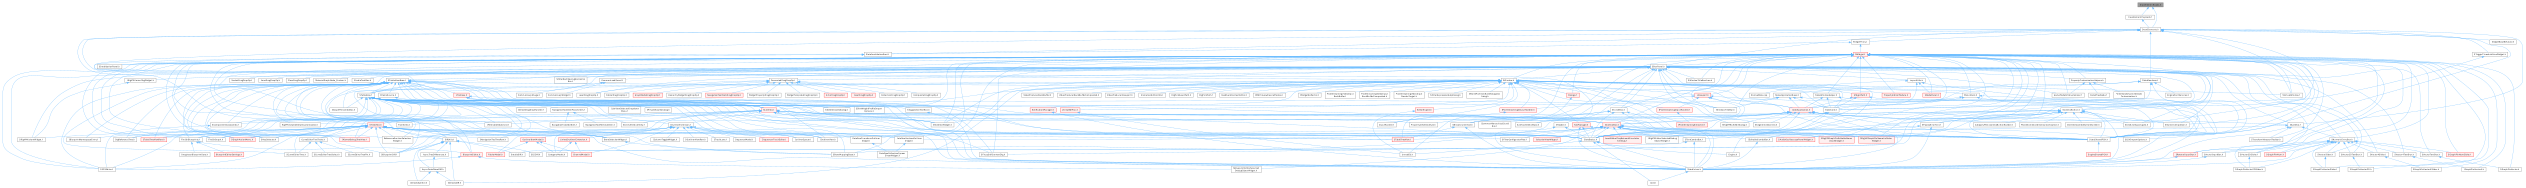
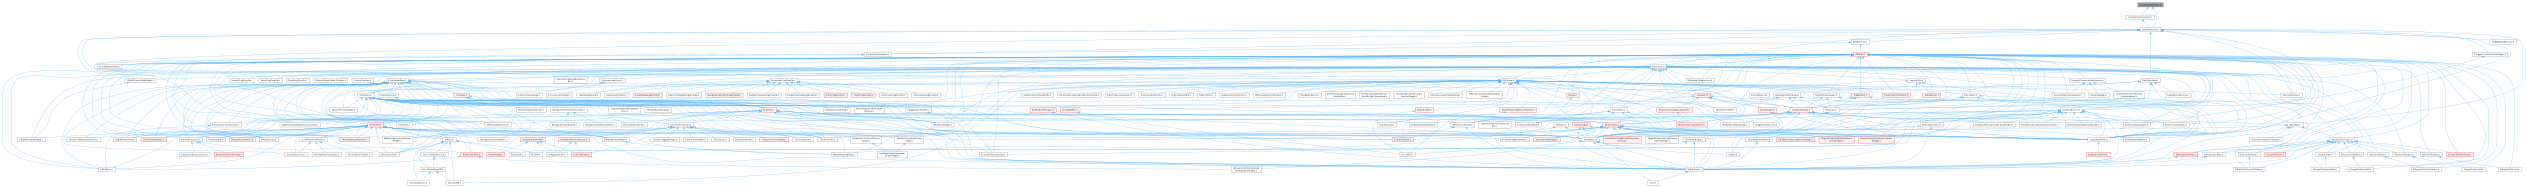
  digraph {
    fontname="IBM Plex Sans"
    node [color=grey40 fillcolor=white fontname="IBM Plex Sans" fontsize=10 shape=box style=filled]
    edge [color=steelblue1 dir=back fontname="IBM Plex Sans" fontsize=10 labelfontname=Helvetica labelfontsize=10 style=solid]
    n1 [color=gray40 fillcolor=grey60 fontcolor=black height=0.2 label="DrawElementTypes.h" width=0.4]
    n2 [height=0.2 label="DrawElementPayloads.h" width=0.4]
    n3 [height=0.2 label="DrawElements.h" width=0.4]
    n4 [height=0.2 label="PaintUtils.h" width=0.4]
    n5 [height=0.2 label="SBoxPanel.h" width=0.4]
    n6 [height=0.2 label="SlateCore.h" width=0.4]
    n7 [height=0.2 label="SlateSharedPCH.h" width=0.4]
    n8 [height=0.2 label="SSpinBox.h" width=0.4]
    n9 [height=0.2 label="STableRow.h" width=0.4]
    n10 [height=0.2 label="SubTrackEditorBase.h" width=0.4]
    n11 [height=0.2 label="SVirtualWindow.h" width=0.4]
    n12 [height=0.2 label="STriggerThresholdLineWidget.h" width=0.4]
    n13 [height=0.2 label="SlateInvalidationRoot.h" width=0.4]
    n14 [height=0.2 label="SlateRenderer.h" width=0.4]
    n15 [height=0.2 label="WidgetBaseBehavior.h" width=0.4]
    n16 [height=0.2 label="WidgetProxy.h" width=0.4]
    n17 [height=0.2 label="BoneDragDropOp.h" width=0.4]
    n18 [height=0.2 label="ClassDragDropOp.h" width=0.4]
    n19 [height=0.2 label="CommonLoadGuard.h" width=0.4]
    n20 [height=0.2 label="DecoratedDragDropOp.h" width=0.4]
    n21 [height=0.2 label="LevelDragDropOp.h" width=0.4]
    n22 [height=0.2 label="DiffUtils.h" width=0.4]
    n23 [height=0.2 label="GameModeInfoCustomizer.h" width=0.4]
    n24 [height=0.2 label="LayoutUtils.h" width=0.4]
    n25 [height=0.2 label="MaterialGraphNode_Custom.h" width=0.4]
    n26 [height=0.2 label="PropertyCustomizationHelpers.h" width=0.4]
    n27 [height=0.2 label="SAudioTextBox.h" width=0.4]
    n28 [height=0.2 label="SBreadcrumbTrail.h" width=0.4]
    n29 [height=0.2 label="SComboButton.h" width=0.4]
    n30 [height=0.2 label="SEditableComboBox.h" width=0.4]
    n31 [height=0.2 label="SSCSEditor.h" width=0.4]
    n32 [height=0.2 label="SGridLineSpacingList.h" width=0.4]
    n33 [height=0.2 label="SNumericDropDown.h" width=0.4]
    n34 [height=0.2 label="SFilterBarClippingHorizontal\lBox.h" width=0.4]
    n35 [height=0.2 label="SHeader.h" width=0.4]
    n36 [height=0.2 label="SNumericEntryBox.h" width=0.4]
    n37 [height=0.2 label="SVector2DSlider.h" width=0.4]
    n38 [height=0.2 label="SVector2DTextBox.h" width=0.4]
    n39 [height=0.2 label="SVector4Slider.h" width=0.4]
    n40 [height=0.2 label="SVector4TextBox.h" width=0.4]
    n41 [height=0.2 label="SVectorSlider.h" width=0.4]
    n42 [height=0.2 label="SVectorTextBox.h" width=0.4]
    n43 [height=0.2 label="SRigVMVariantTagWidget.h" width=0.4]
    n44 [height=0.2 label="SRigVMVariantWidget.h" width=0.4]
    n45 [height=0.2 label="SScrollBox.h" width=0.4]
    n46 [height=0.2 label="SSegmentedControl.h" width=0.4]
    n47 [height=0.2 label="SSkeletonWidget.h" width=0.4]
    n48 [height=0.2 label="STableViewBase.h" width=0.4]
    n49 [height=0.2 label="SWindow.h" width=0.4]
    n50 [height=0.2 label="SWindowTitleBar.h" width=0.4]
    n51 [height=0.2 label="SWindowTitleBarArea.h" width=0.4]
    n52 [height=0.2 label="SocketDragDropOp.h" width=0.4]
    n53 [height=0.2 label="Engine.h" width=0.4]
    n54 [height=0.2 label="SlateBasics.h" width=0.4]
    n55 [color=red fillcolor="#FFF0F0" height=0.2 label="EngineSharedPCH.h" width=0.4]
    n56 [height=0.2 label="SlateExtras.h" width=0.4]
    n57 [height=0.2 label="STransformViewportToolbar.h" width=0.4]
    n58 [height=0.2 label="SBlueprintDiff.h" width=0.4]
    n59 [height=0.2 label="SBoneMappingBase.h" width=0.4]
    n60 [color=red fillcolor="#FFF0F0" height=0.2 label="SComboBox.h" width=0.4]
    n61 [height=0.2 label="SComponentClassCombo.h" width=0.4]
    n62 [height=0.2 label="DataflowTransformOutliner\lWidget.h" width=0.4]
    n63 [height=0.2 label="DataflowVerticesOutliner\lWidget.h" width=0.4]
    n64 [height=0.2 label="SFilterConfiguratorRow.h" width=0.4]
    n65 [color=red fillcolor="#FFF0F0" height=0.2 label="SelectionViewWidget.h" width=0.4]
    n66 [height=0.2 label="SFixupSelfContextDlg.h" width=0.4]
    n67 [height=0.2 label="BoneSelectionWidget.h" width=0.4]
    n68 [height=0.2 label="CurveEditorTreeTraits.h" width=0.4]
    n69 [height=0.2 label="DlgReferenceTree.h" width=0.4]
    n70 [height=0.2 label="FindInBlueprints.h" width=0.4]
    n71 [height=0.2 label="FindInGraph.h" width=0.4]
    n72 [height=0.2 label="IDetailDragDropHandler.h" width=0.4]
    n73 [height=0.2 label="IOutlinerExtension.h" width=0.4]
    n74 [height=0.2 label="OutlinerSpacer.h" width=0.4]
    n75 [height=0.2 label="SOutlinerView.h" width=0.4]
    n76 [height=0.2 label="NavigationToolItemParameters.h" width=0.4]
    n77 [height=0.2 label="PropertyInfoViewStyle.h" width=0.4]
    n78 [height=0.2 label="ReferenceSectionSelection\lWidget.h" width=0.4]
    n79 [height=0.2 label="SAnimAttributeView.h" width=0.4]
    n80 [height=0.2 label="SDeleteAssetsDialog.h" width=0.4]
    n81 [height=0.2 label="SFilterableObjectList.h" width=0.4]
    n82 [color=red fillcolor="#FFF0F0" height=0.2 label="SGraphActionMenu.h" width=0.4]
    n83 [height=0.2 label="SGraphPinComboBox.h" width=0.4]
    n84 [height=0.2 label="SKeySelector.h" width=0.4]
    n85 [color=red fillcolor="#FFF0F0" height=0.2 label="SKismetDebugTreeView.h" width=0.4]
    n86 [color=red fillcolor="#FFF0F0" height=0.2 label="SListView.h" width=0.4]
    n87 [color=red fillcolor="#FFF0F0" height=0.2 label="STreeView.h" width=0.4]
    n88 [height=0.2 label="SNavigationToolTreeRow.h" width=0.4]
    n89 [color=red fillcolor="#FFF0F0" height=0.2 label="STableTreeViewRow.h" width=0.4]
    n90 [height=0.2 label="SListViewSelectorDropdown\lMenu.h" width=0.4]
    n91 [height=0.2 label="SPrivateAssetsDialog.h" width=0.4]
    n92 [height=0.2 label="SSkinWeightProfileImport\lOptions.h" width=0.4]
    n93 [height=0.2 label="SSuggestionTextBox.h" width=0.4]
    n94 [color=red fillcolor="#FFF0F0" height=0.2 label="SAudioOscilloscopePanelWidget.h" width=0.4]
    n95 [height=0.2 label="SInvalidationPanel.h" width=0.4]
    n96 [color=red fillcolor="#FFF0F0" height=0.2 label="SlateApplication.h" width=0.4]
    n97 [height=0.2 label="EngineFontServices.h" width=0.4]
    n98 [height=0.2 label="SlateApplicationBase.h" width=0.4]
    n99 [color=red fillcolor="#FFF0F0" height=0.2 label="SWidget.h" width=0.4]
    n100 [height=0.2 label="CommonLazyImage.h" width=0.4]
    n101 [height=0.2 label="CommonLazyWidget.h" width=0.4]
    n102 [color=red fillcolor="#FFF0F0" height=0.2 label="ActorDragDropOp.h" width=0.4]
    n103 [color=red fillcolor="#FFF0F0" height=0.2 label="AssetDragDropOp.h" width=0.4]
    n104 [height=0.2 label="CollectionDragDropOp.h" width=0.4]
    n105 [height=0.2 label="CompositeDragDropOp.h" width=0.4]
    n106 [height=0.2 label="FolderDragDropOp.h" width=0.4]
    n107 [color=red fillcolor="#FFF0F0" height=0.2 label="GraphNodeDragDropOp.h" width=0.4]
    n108 [height=0.2 label="HierarchyWidgetDragDropOp.h" width=0.4]
    n109 [color=red fillcolor="#FFF0F0" height=0.2 label="NavigationToolItemDragDropOp.h" width=0.4]
    n110 [height=0.2 label="WidgetPropertyDragDropOp.h" width=0.4]
    n111 [height=0.2 label="WidgetTemplateDragDropOp.h" width=0.4]
    n112 [height=0.2 label="AsyncDetailViewDiff.h" width=0.4]
    n113 [height=0.2 label="SDetailsDiff.h" width=0.4]
    n114 [height=0.2 label="SDetailsSplitter.h" width=0.4]
    n115 [height=0.2 label="AsyncTreeDifferences.h" width=0.4]
    n116 [height=0.2 label="DetailsDiff.h" width=0.4]
    n117 [height=0.2 label="SCSDiff.h" width=0.4]
    n118 [height=0.2 label="SLinkedBox.cpp" width=0.4]
    n119 [color=red fillcolor="#FFF0F0" height=0.2 label="SNodePanel.h" width=0.4]
    n120 [height=0.2 label="DetailTreeNode.h" width=0.4]
    n121 [height=0.2 label="PerlinNoiseChannelDetails\lCustomization.h" width=0.4]
    n122 [color=red fillcolor="#FFF0F0" height=0.2 label="STableTreeView.h" width=0.4]
    n123 [height=0.2 label="CategoryMenuComboButtonBuilder.h" width=0.4]
    n124 [height=0.2 label="MovieSceneConditionCustomization.h" width=0.4]
    n125 [height=0.2 label="OverridesComboButtonBuilder.h" width=0.4]
    n126 [color=red fillcolor="#FFF0F0" height=0.2 label="SRigVMGraphPinEditableName\lValueWidget.h" width=0.4]
    n127 [color=red fillcolor="#FFF0F0" height=0.2 label="SRigVMGraphPinNameListValue\lWidget.h" width=0.4]
    n128 [height=0.2 label="SPopUpErrorText.h" width=0.4]
    n129 [color=red fillcolor="#FFF0F0" height=0.2 label="SGraphPinNum.h" width=0.4]
    n130 [color=red fillcolor="#FFF0F0" height=0.2 label="SGraphPinNumSlider.h" width=0.4]
    n131 [height=0.2 label="SGraphPinVector2DSlider.h" width=0.4]
    n132 [height=0.2 label="SGraphPinVectorSlider.h" width=0.4]
    n133 [color=red fillcolor="#FFF0F0" height=0.2 label="SRotatorInputBox.h" width=0.4]
    n134 [height=0.2 label="SVectorInputBox.h" width=0.4]
    n135 [height=0.2 label="SGraphPinVector2D.h" width=0.4]
    n136 [height=0.2 label="SGraphPinVector4Slider.h" width=0.4]
    n137 [height=0.2 label="SGraphPinVector4.h" width=0.4]
    n138 [height=0.2 label="SGraphPinVector.h" width=0.4]
    n139 [height=0.2 label="SCommonHierarchicalScroll\lBox.h" width=0.4]
    n140 [height=0.2 label="SCurveEditorTree.h" width=0.4]
    n141 [height=0.2 label="RigVMVariableDetailCustomization.h" width=0.4]
    n142 [color=red fillcolor="#FFF0F0" height=0.2 label="STileView.h" width=0.4]
    n143 [height=0.2 label="SBlueprintNamespaceEntry.h" width=0.4]
    n144 [height=0.2 label="IItemsSource.h" width=0.4]
    n145 [color=red fillcolor="#FFF0F0" height=0.2 label="BlueprintEditor.h" width=0.4]
    n146 [height=0.2 label="AnimationEditorUtils.h" width=0.4]
    n147 [color=red fillcolor="#FFF0F0" height=0.2 label="Dialogs.h" width=0.4]
    n148 [height=0.2 label="DlgPickAssetPath.h" width=0.4]
    n149 [height=0.2 label="DlgPickPath.h" width=0.4]
    n150 [color=red fillcolor="#FFF0F0" height=0.2 label="EditorEngine.h" width=0.4]
    n151 [height=0.2 label="FeedbackContextEditor.h" width=0.4]
+   n152 [color=red fillcolor="#FFF0F0" height=0.2 label="GameEngine.h" width=0.4]
    n153 [height=0.2 label="IPIEPreviewDeviceModule.h" width=0.4]
    n154 [color=red fillcolor="#FFF0F0" height=0.2 label="IPixelStreaming2InputHandler.h" width=0.4]
    n155 [height=0.2 label="InputHandler.h" width=0.4]
    n156 [color=red fillcolor="#FFF0F0" height=0.2 label="IPixelStreamingInputHandler.h" width=0.4]
    n157 [color=red fillcolor="#FFF0F0" height=0.2 label="IPixelStreamingStreamer.h" width=0.4]
    n158 [height=0.2 label="IWidgetReflector.h" width=0.4]
    n159 [height=0.2 label="MenuStack.h" width=0.4]
    n160 [height=0.2 label="SRigVMBulkEditDialog.h" width=0.4]
    n161 [color=red fillcolor="#FFF0F0" height=0.2 label="NotificationManager.h" width=0.4]
    n162 [height=0.2 label="PixelStreamingVideoInput\lBackBuffer.h" width=0.4]
    n163 [height=0.2 label="PixelStreamingVideoInput\lBackBufferComposited.h" width=0.4]
    n164 [height=0.2 label="PixelStreamingVideoInput\lRenderTarget.h" width=0.4]
    n165 [color=red fillcolor="#FFF0F0" height=0.2 label="PropertyEditorModule.h" width=0.4]
    n166 [height=0.2 label="SFilterExpressionHelpDialog.h" width=0.4]
    n167 [color=red fillcolor="#FFF0F0" height=0.2 label="SViewport.h" width=0.4]
    n168 [height=0.2 label="SWorldPartitionBuildNavigation\lDialog.h" width=0.4]
    n169 [height=0.2 label="SlateWindowHelper.h" width=0.4]
    n170 [color=red fillcolor="#FFF0F0" height=0.2 label="TabManager.h" width=0.4]
    n171 [color=red fillcolor="#FFF0F0" height=0.2 label="UnrealEdMisc.h" width=0.4]
    n172 [height=0.2 label="VideoProducerBackBuffer.h" width=0.4]
    n173 [height=0.2 label="VideoProducerBackBufferComposited.h" width=0.4]
    n174 [height=0.2 label="VideoProducerViewport.h" width=0.4]
    n175 [color=red fillcolor="#FFF0F0" height=0.2 label="WidgetPath.h" width=0.4]
    n176 [height=0.2 label="Slate.h" width=0.4]
    n177 [height=0.2 label="UnrealEd.h" width=0.4]
    n178 [color=red fillcolor="#FFF0F0" height=0.2 label="LevelEditorPlayNetworkEmulation\lSettings.h" width=0.4]
    n179 [height=0.2 label="SBlueprintEditorSelected\lDebugObjectWidget.h" width=0.4]
    n180 [height=0.2 label="SCSVImportOptions.h" width=0.4]
    n181 [height=0.2 label="SRigVMEditorSelectedDebug\lObjectWidget.h" width=0.4]
    n182 [height=0.2 label="STextComboBox.h" width=0.4]
    n183 [height=0.2 label="DataflowCollectionSpread\lSheetWidget.h" width=0.4]
    n184 [height=0.2 label="SCurveEditorTreePin.h" width=0.4]
    n185 [height=0.2 label="SCurveEditorTreeSelect.h" width=0.4]
    n186 [color=red fillcolor="#FFF0F0" height=0.2 label="BlueprintEditorSettings.h" width=0.4]
    n187 [height=0.2 label="ImaginaryBlueprintData.h" width=0.4]
    n188 [height=0.2 label="CategoryModel.h" width=0.4]
    n189 [color=red fillcolor="#FFF0F0" height=0.2 label="ChannelModel.h" width=0.4]
    n190 [color=red fillcolor="#FFF0F0" height=0.2 label="FolderModel.h" width=0.4]
    n191 [color=red fillcolor="#FFF0F0" height=0.2 label="ISequencerTrackEditor.h" width=0.4]
    n192 [color=red fillcolor="#FFF0F0" height=0.2 label="LinkedOutlinerExtension.h" width=0.4]
    n193 [color=red fillcolor="#FFF0F0" height=0.2 label="OutlinerItemModel.h" width=0.4]
    n194 [height=0.2 label="SColumnToggleWidget.h" width=0.4]
    n195 [height=0.2 label="SOutlinerViewRow.h" width=0.4]
    n196 [height=0.2 label="STrackLane.h" width=0.4]
    n197 [height=0.2 label="SequenceModel.h" width=0.4]
    n198 [height=0.2 label="NavigationToolAddItem.h" width=0.4]
    n199 [height=0.2 label="NavigationToolRemoveItem.h" width=0.4]
    n1 -> n2
    n1 -> n3
    n2 -> n3
    n3 -> n4
    n3 -> n5
    n3 -> n6
    n3 -> n7
    n3 -> n8
    n3 -> n9
    n3 -> n10
    n3 -> n11
    n3 -> n12
    n3 -> n13
    n3 -> n14
    n3 -> n15
    n3 -> n16
    n5 -> n6
    n5 -> n7
    n5 -> n8
    n5 -> n9
    n5 -> n17
    n5 -> n18
    n5 -> n19
    n5 -> n20
    n5 -> n21
    n5 -> n22
    n5 -> n23
    n5 -> n24
    n5 -> n25
    n5 -> n26
    n5 -> n27
    n5 -> n28
    n5 -> n29
    n5 -> n30
    n5 -> n31
    n5 -> n32
    n5 -> n33
    n5 -> n34
    n5 -> n35
    n5 -> n36
    n5 -> n37
    n5 -> n38
    n5 -> n39
    n5 -> n40
    n5 -> n41
    n5 -> n42
    n5 -> n43
    n5 -> n44
    n5 -> n45
    n5 -> n46
    n5 -> n47
    n5 -> n48
    n5 -> n49
    n5 -> n50
    n5 -> n51
    n5 -> n52
    n6 -> n53
    n6 -> n54
    n7 -> n55
    n8 -> n36
    n8 -> n54
    n8 -> n56
    n8 -> n57
    n9 -> n7
    n9 -> n31
    n9 -> n47
    n9 -> n54
    n9 -> n56
    n9 -> n58
    n9 -> n59
    n9 -> n60
    n9 -> n61
    n9 -> n62
    n9 -> n63
    n9 -> n64
    n9 -> n65
    n9 -> n66
    n9 -> n67
    n9 -> n68
    n9 -> n69
    n9 -> n70
    n9 -> n71
    n9 -> n72
    n9 -> n73
    n9 -> n74
    n9 -> n75
    n9 -> n76
    n9 -> n77
    n9 -> n78
    n9 -> n79
    n9 -> n80
    n9 -> n81
    n9 -> n82
    n9 -> n83
    n9 -> n84
    n9 -> n85
    n9 -> n86
    n9 -> n87
    n9 -> n88
    n9 -> n89
    n9 -> n90
    n9 -> n91
    n9 -> n92
    n9 -> n93
    n12 -> n94
    n13 -> n49
    n13 -> n95
    n14 -> n6
    n14 -> n7
    n14 -> n96
    n14 -> n97
    n14 -> n98
    n16 -> n13
    n16 -> n99
    n19 -> n100
    n19 -> n101
    n20 -> n21
    n20 -> n102
    n20 -> n103
    n20 -> n104
    n20 -> n105
    n20 -> n106
    n20 -> n107
    n20 -> n108
    n20 -> n109
    n20 -> n110
    n20 -> n111
    n22 -> n58
    n22 -> n112
    n22 -> n113
    n22 -> n114
    n22 -> n115
    n22 -> n116
    n22 -> n117
    n24 -> n6
    n24 -> n7
    n24 -> n118
    n24 -> n119
    n26 -> n23
    n26 -> n120
    n26 -> n121
    n28 -> n56
    n28 -> n122
    n29 -> n7
    n29 -> n32
    n29 -> n33
    n29 -> n54
    n29 -> n56
    n29 -> n59
    n29 -> n60
    n29 -> n61
    n29 -> n123
    n29 -> n124
    n29 -> n125
    n29 -> n126
    n29 -> n127
    n29 -> n128
    n30 -> n56
    n35 -> n54
    n35 -> n56
    n36 -> n37
    n36 -> n38
    n36 -> n39
    n36 -> n40
    n36 -> n41
    n36 -> n42
    n36 -> n56
    n36 -> n129
    n36 -> n130
    n36 -> n131
    n36 -> n132
    n36 -> n133
    n36 -> n134
    n37 -> n131
    n38 -> n135
    n39 -> n136
    n40 -> n137
    n41 -> n132
    n42 -> n138
    n43 -> n44
    n45 -> n7
    n45 -> n28
    n45 -> n54
    n45 -> n56
    n45 -> n139
    n48 -> n7
    n48 -> n9
    n48 -> n31
    n48 -> n47
    n48 -> n54
    n48 -> n56
    n48 -> n58
    n48 -> n59
    n48 -> n60
    n48 -> n61
    n48 -> n66
    n48 -> n67
    n48 -> n69
    n48 -> n70
    n48 -> n71
    n48 -> n75
    n48 -> n78
    n48 -> n80
    n48 -> n81
    n48 -> n82
    n48 -> n83
    n48 -> n84
    n48 -> n85
    n48 -> n86
    n48 -> n87
    n48 -> n89
    n48 -> n92
    n48 -> n93
    n48 -> n122
    n48 -> n140
    n48 -> n141
    n48 -> n142
    n48 -> n143
    n48 -> n144
    n49 -> n6
    n49 -> n7
    n49 -> n11
    n49 -> n47
    n49 -> n50
    n49 -> n58
    n49 -> n92
    n49 -> n96
    n49 -> n113
    n49 -> n145
    n49 -> n146
    n49 -> n147
    n49 -> n148
    n49 -> n149
    n49 -> n150
    n49 -> n151
+   n49 -> n152
    n49 -> n153
    n49 -> n154
    n49 -> n155
    n49 -> n156
    n49 -> n157
    n49 -> n158
    n49 -> n159
    n49 -> n160
    n49 -> n161
    n49 -> n162
    n49 -> n163
    n49 -> n164
    n49 -> n165
    n49 -> n166
    n49 -> n167
    n49 -> n168
    n49 -> n169
    n49 -> n170
    n49 -> n171
    n49 -> n172
    n49 -> n173
    n49 -> n174
    n49 -> n175
    n54 -> n53
    n54 -> n56
    n54 -> n176
    n54 -> n177
    n56 -> n176
    n60 -> n7
    n60 -> n30
    n60 -> n54
    n60 -> n56
    n60 -> n62
    n60 -> n63
    n60 -> n64
    n60 -> n65
    n60 -> n94
    n60 -> n122
    n60 -> n126
    n60 -> n127
    n60 -> n178
    n60 -> n179
    n60 -> n180
    n60 -> n181
    n60 -> n182
    n61 -> n31
    n62 -> n183
    n63 -> n183
    n67 -> n59
    n68 -> n140
    n68 -> n184
    n68 -> n185
    n70 -> n145
    n70 -> n186
    n70 -> n187
    n73 -> n74
    n73 -> n75
    n73 -> n188
    n73 -> n189
    n73 -> n190
    n73 -> n191
    n73 -> n192
    n73 -> n193
    n73 -> n194
    n73 -> n195
    n73 -> n196
    n73 -> n197
    n76 -> n198
    n76 -> n199
    n86 -> n7
    n86 -> n47
    n86 -> n54
    n86 -> n56
    n86 -> n58
    n86 -> n60
    n86 -> n73
    n86 -> n78
    n86 -> n79
    n86 -> n81
    n86 -> n87
    n86 -> n126
    n86 -> n127
    n86 -> n141
    n87 -> n7
    n87 -> n22
    n87 -> n31
    n87 -> n44
    n87 -> n54
    n87 -> n56
    n87 -> n58
    n87 -> n62
    n87 -> n63
    n87 -> n67
    n87 -> n68
    n87 -> n69
    n87 -> n70
    n87 -> n71
    n87 -> n75
    n87 -> n78
    n87 -> n82
    n87 -> n84
    n87 -> n85
    n87 -> n88
    n87 -> n89
    n87 -> n122
    n87 -> n140
    n87 -> n143
    n93 -> n56
    n96 -> n4
    n96 -> n7
    n96 -> n8
    n96 -> n10
    n96 -> n32
    n96 -> n33
    n96 -> n46
    n96 -> n54
    n96 -> n56
    n96 -> n60
    n96 -> n77
    n96 -> n160
    n98 -> n6
    n98 -> n7
    n98 -> n50
    n98 -> n86
    n98 -> n96
    n99 -> n5
    n99 -> n6
    n99 -> n7
    n99 -> n9
    n99 -> n11
    n99 -> n22
    n99 -> n23
    n99 -> n26
    n99 -> n28
    n99 -> n29
    n99 -> n31
    n99 -> n32
    n99 -> n33
    n99 -> n36
    n99 -> n45
    n99 -> n47
    n99 -> n49
    n99 -> n50
    n99 -> n51
    n99 -> n57
    n99 -> n59
    n99 -> n60
    n99 -> n66
    n99 -> n67
    n99 -> n70
    n99 -> n71
    n99 -> n75
    n99 -> n78
    n99 -> n80
    n99 -> n81
    n99 -> n82
    n99 -> n84
    n99 -> n85
    n99 -> n95
    n99 -> n96
    n99 -> n116
    n99 -> n117
    n99 -> n119
    n99 -> n122
    n99 -> n126
    n99 -> n127
    n99 -> n128
    n99 -> n129
    n99 -> n130
    n99 -> n131
    n99 -> n132
    n99 -> n133
    n99 -> n134
    n99 -> n135
    n99 -> n136
    n99 -> n137
    n99 -> n138
    n99 -> n145
    n99 -> n147
    n99 -> n159
    n99 -> n165
    n99 -> n167
    n99 -> n169
    n99 -> n175
    n99 -> n180
    n99 -> n182
    n112 -> n113
    n112 -> n114
    n115 -> n112
    n128 -> n54
    n128 -> n56
    n133 -> n56
    n134 -> n56
    n142 -> n54
    n142 -> n56
    n142 -> n86
    n144 -> n86
    n145 -> n31
    n145 -> n179
    n147 -> n177
    n150 -> n177
+   n152 -> n53
    n154 -> n155
    n156 -> n157
    n159 -> n7
    n159 -> n54
    n159 -> n56
    n159 -> n96
    n161 -> n56
    n167 -> n54
    n167 -> n56
+   n167 -> n152
    n167 -> n154
    n167 -> n156
    n167 -> n157
    n169 -> n6
    n169 -> n7
    n169 -> n96
    n170 -> n7
    n170 -> n54
    n170 -> n56
    n171 -> n177
    n175 -> n6
    n175 -> n7
    n175 -> n96
    n182 -> n56
    n182 -> n66
    n192 -> n188
    n192 -> n189
    n193 -> n188
    n193 -> n189
    n193 -> n190
  }
